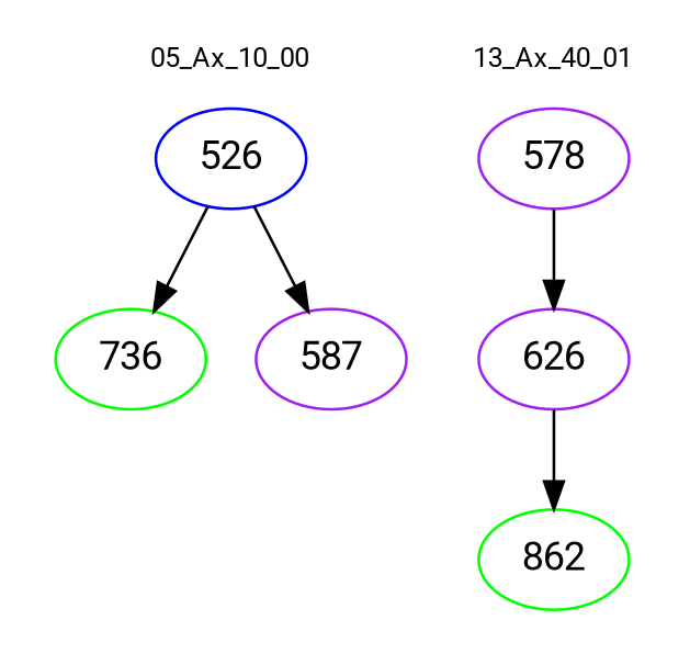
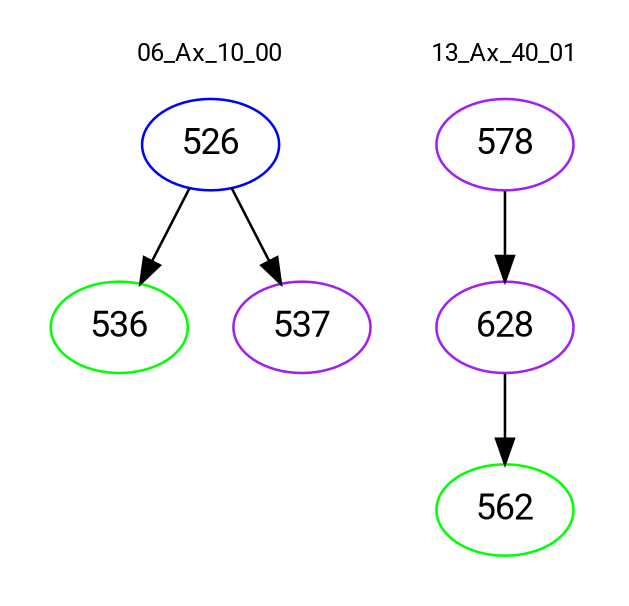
  digraph {
    fontname=Roboto
    node [color=purple fontname=Roboto]
    edge [color=black fontname=Roboto]
    n1 [color=blue label=526]
-   n2 [color=green label=736]
-   n3 [label=587]
+   n2 [color=green label=536]
+   n3 [label=537]
    n4 [label=578]
-   n5 [color=green label=862]
-   n6 [label=626]
+   n5 [color=green label=562]
+   n6 [label=628]
    subgraph cluster_1 {
      color=white
      fontsize=10
-     label="05_Ax_10_00"
+     label="06_Ax_10_00"
      n1
      n2
      n3
    }
    subgraph cluster_2 {
      color=white
      fontsize=10
      label="13_Ax_40_01"
      n4
      n5
      n6
    }
    n1 -> n2
    n1 -> n3
    n4 -> n6
    n6 -> n5
  }
